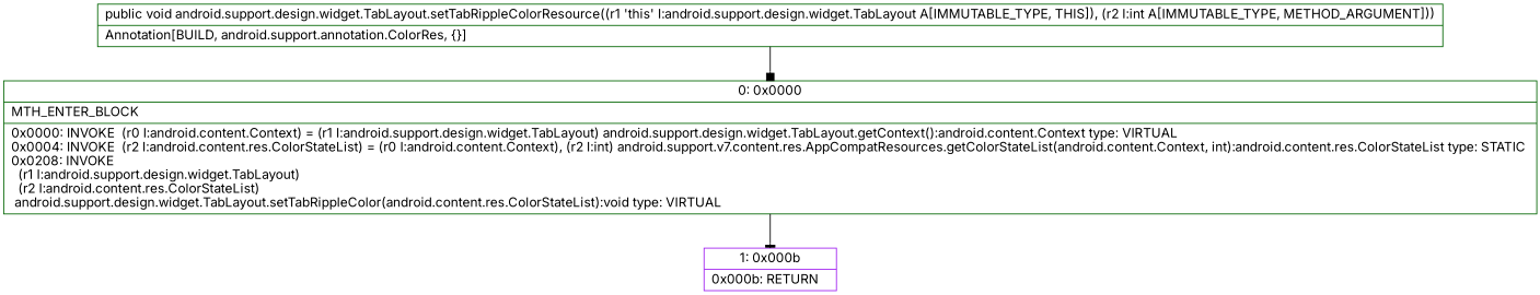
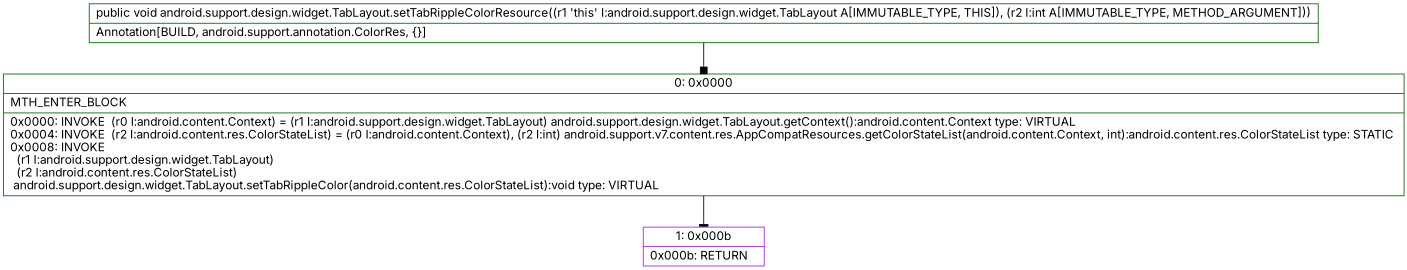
  digraph {
    fontname=Inter
    node [shape=record color=darkgreen fontname=Inter]
    edge [style=solid fontname=Inter]
-   n1 [label="{0\:\ 0x0000|MTH_ENTER_BLOCK\l|0x0000: INVOKE  (r0 I:android.content.Context) = (r1 I:android.support.design.widget.TabLayout) android.support.design.widget.TabLayout.getContext():android.content.Context type: VIRTUAL \l0x0004: INVOKE  (r2 I:android.content.res.ColorStateList) = (r0 I:android.content.Context), (r2 I:int) android.support.v7.content.res.AppCompatResources.getColorStateList(android.content.Context, int):android.content.res.ColorStateList type: STATIC \l0x0208: INVOKE  \l  (r1 I:android.support.design.widget.TabLayout)\l  (r2 I:android.content.res.ColorStateList)\l android.support.design.widget.TabLayout.setTabRippleColor(android.content.res.ColorStateList):void type: VIRTUAL \l}"]
+   n1 [label="{0\:\ 0x0000|MTH_ENTER_BLOCK\l|0x0000: INVOKE  (r0 I:android.content.Context) = (r1 I:android.support.design.widget.TabLayout) android.support.design.widget.TabLayout.getContext():android.content.Context type: VIRTUAL \l0x0004: INVOKE  (r2 I:android.content.res.ColorStateList) = (r0 I:android.content.Context), (r2 I:int) android.support.v7.content.res.AppCompatResources.getColorStateList(android.content.Context, int):android.content.res.ColorStateList type: STATIC \l0x0008: INVOKE  \l  (r1 I:android.support.design.widget.TabLayout)\l  (r2 I:android.content.res.ColorStateList)\l android.support.design.widget.TabLayout.setTabRippleColor(android.content.res.ColorStateList):void type: VIRTUAL \l}"]
    n2 [label="{1\:\ 0x000b|0x000b: RETURN   \l}" color=purple]
    n3 [label="{public void android.support.design.widget.TabLayout.setTabRippleColorResource((r1 'this' I:android.support.design.widget.TabLayout A[IMMUTABLE_TYPE, THIS]), (r2 I:int A[IMMUTABLE_TYPE, METHOD_ARGUMENT]))  | Annotation[BUILD, android.support.annotation.ColorRes, \{\}]\l}"]
    n1 -> n2 [arrowhead=tee]
    n3 -> n1 [arrowhead=box]
  }
